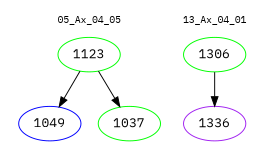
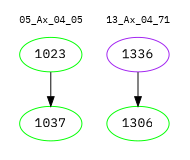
  digraph {
    fontname="IBM Plex Mono"
    node [color=green fontname="IBM Plex Mono"]
    edge [color=black fontname="IBM Plex Mono"]
-   n1 [label=1123]
-   n2 [color=blue label=1049]
+   n1 [label=1023]
    n3 [label=1037]
    n4 [label=1306]
    n5 [color=purple label=1336]
    subgraph cluster_1 {
      color=white
      fontsize=10
      label="05_Ax_04_05"
      n1
-     n2
      n3
    }
    subgraph cluster_2 {
      color=white
      fontsize=10
-     label="13_Ax_04_01"
+     label="13_Ax_04_71"
      n4
      n5
    }
-   n1 -> n2
    n1 -> n3
-   n4 -> n5
+   n5 -> n4
  }
